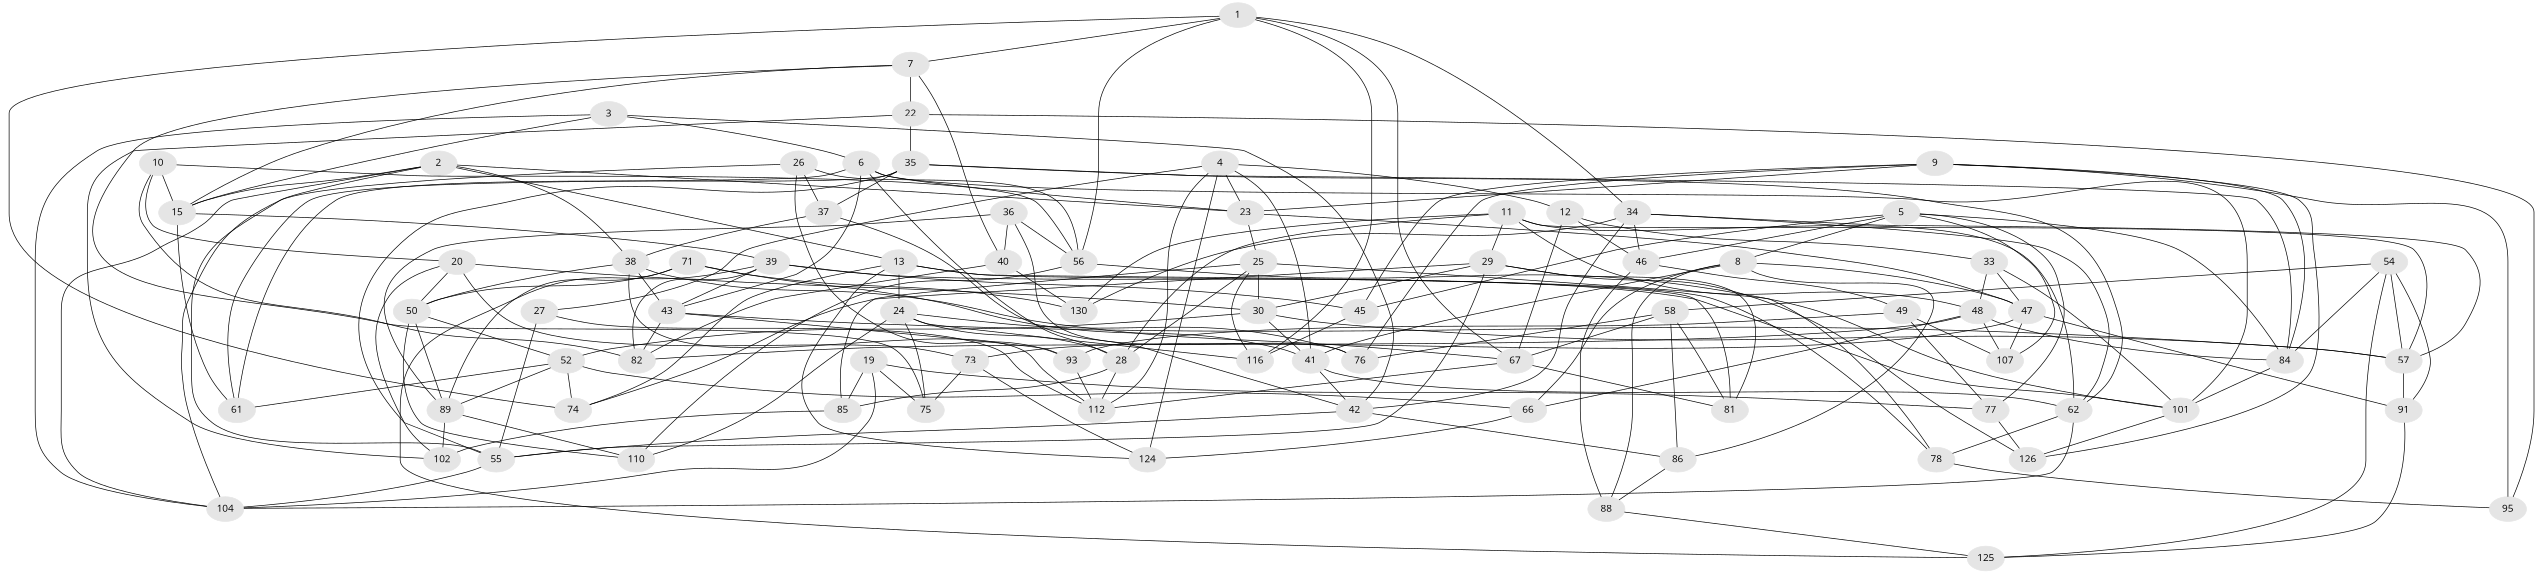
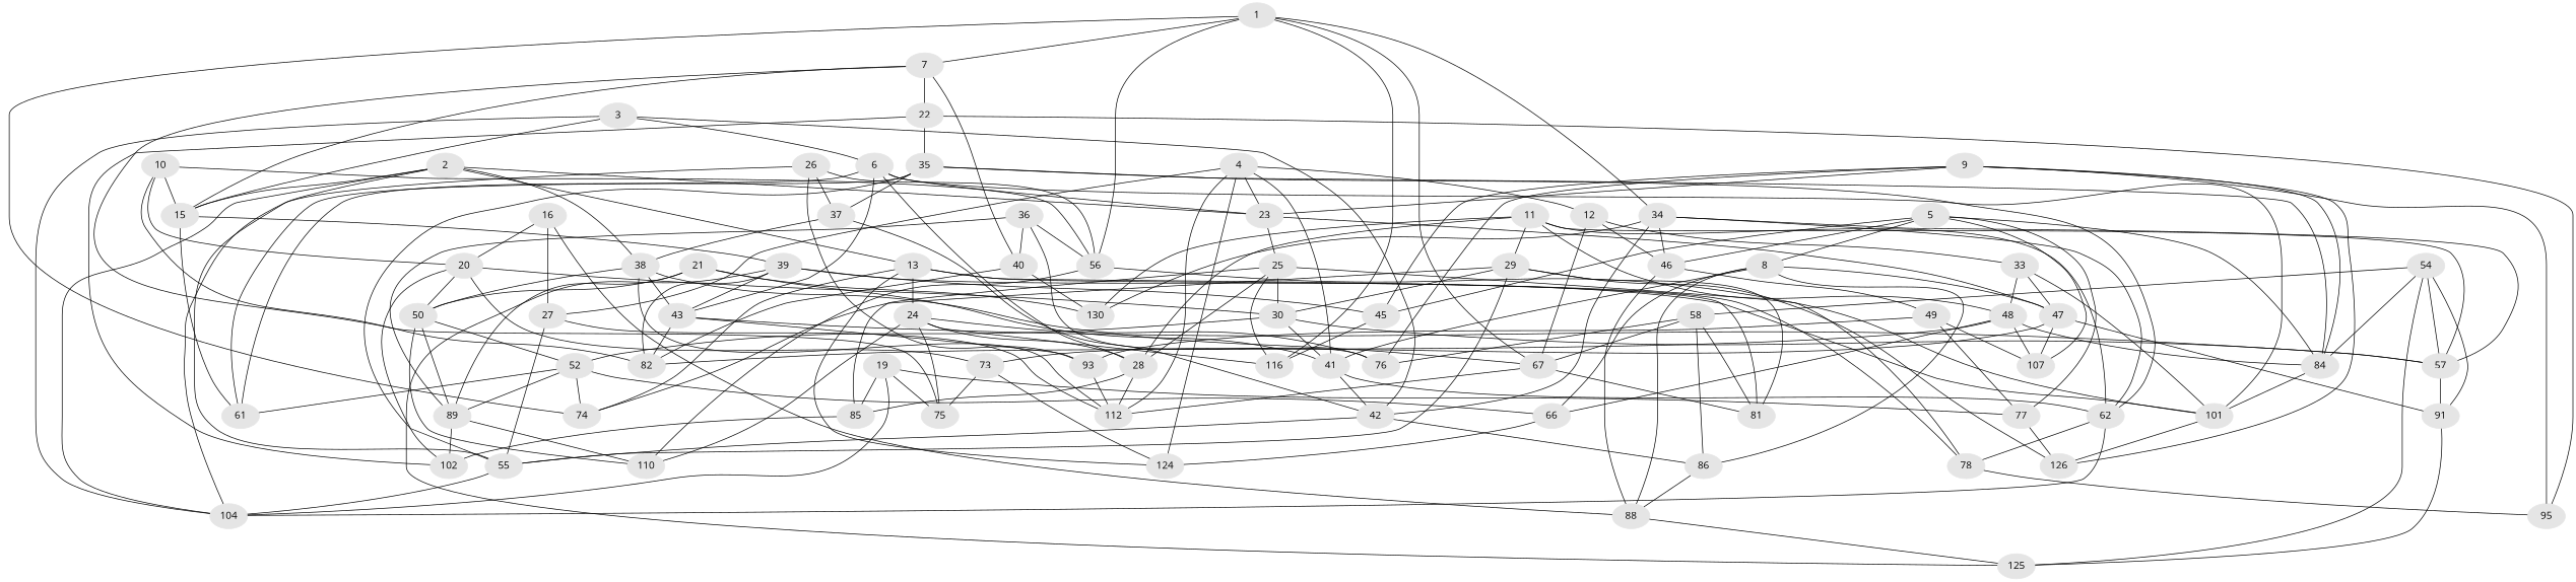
  graph {
    fontname="Open Sans"
    node [color=gray90 fontname="Open Sans" style=filled]
    edge [fontname="Open Sans"]
    1 [super="+18"]
    7 [super="+70"]
    34 [super="+60"]
    56 [super="+68"]
    67 [super="+80"]
    74
    116
    15 [super="+105"]
    22 [super="+87"]
    40
    75
    42 [super="+79"]
    46 [super="+115"]
    57 [super="+65"]
    62 [super="+99"]
    130
    101 [super="+108"]
    110
    112 [super="+127"]
    81
    2 [super="+14"]
    13 [super="+113"]
    23 [super="+59"]
    38 [super="+114"]
    55 [super="+111"]
    104 [super="+106"]
    124
    24 [super="+109"]
    78
    61
    39 [super="+117"]
    47 [super="+100"]
    25 [super="+103"]
    43 [super="+83"]
    50 [super="+123"]
    6 [super="+71"]
    28 [super="+53"]
    3
    86
    4 [super="+51"]
    12
    27
    41 [super="+90"]
    33
    5 [super="+72"]
    8 [super="+63"]
    45
    77
    84 [super="+119"]
    107
    66 [super="+129"]
    88 [super="+97"]
    49
    126
    85 [super="+118"]
    82 [super="+98"]
    93
    95
    102
    35 [super="+44"]
    73
    91
    125
    9 [super="+31"]
    76
    10
    20 [super="+92"]
    30 [super="+122"]
    11 [super="+32"]
    29 [super="+69"]
    48 [super="+121"]
+   16
    54 [super="+64"]
    58 [super="+128"]
    19 [super="+131"]
    52 [super="+96"]
    89 [super="+120"]
-   21 [label=71]
+   21
    37
    26
    36
    1 -- 7
    1 -- 34
    1 -- 56
    1 -- 67
    1 -- 74
    1 -- 116
    7 -- 15
    7 -- 22 [weight=2]
    7 -- 40
    7 -- 75
    34 -- 42
    34 -- 46
    34 -- 57
    34 -- 62
    34 -- 130
    56 -- 101
    56 -- 110
    67 -- 112
    67 -- 81
    15 -- 61
    15 -- 39
    22 -- 95
    22 -- 102
    22 -- 35
    40 -- 130
    40 -- 82
    42 -- 55
    42 -- 86
    46 -- 88 [weight=2]
    46 -- 49
    57 -- 91
    62 -- 104
    62 -- 78
    101 -- 126
    2 -- 15
    2 -- 13
    2 -- 23
    2 -- 38
    2 -- 55
    2 -- 104
    13 -- 74
    13 -- 81
    13 -- 124
    13 -- 24
    13 -- 78
    23 -- 47
    23 -- 25
    38 -- 67
    38 -- 112
    38 -- 43
    38 -- 50
    55 -- 104
    24 -- 116
    24 -- 75
    24 -- 110
    24 -- 28
    24 -- 76
    78 -- 95
    39 -- 101
    39 -- 43
    39 -- 45
    39 -- 82
    39 -- 125
    47 -- 107
    47 -- 73
    47 -- 91
    25 -- 116
    25 -- 78
    25 -- 28
    25 -- 85
    25 -- 30
    43 -- 57
    43 -- 82
    43 -- 93
    50 -- 110
    50 -- 52
    50 -- 89
    6 -- 101
    6 -- 23
    6 -- 61
    6 -- 43
    6 -- 28
    28 -- 112
    28 -- 85
    3 -- 15
    3 -- 42
    3 -- 104
    3 -- 6
    86 -- 88
    4 -- 112
    4 -- 23
    4 -- 124
    4 -- 12
    4 -- 27
    4 -- 41
    12 -- 67
    12 -- 46
    12 -- 33
    27 -- 112
    27 -- 55
    41 -- 42
    41 -- 62
    33 -- 101
    33 -- 47
    33 -- 48
    5 -- 46
    5 -- 8
    5 -- 45
    5 -- 77
    5 -- 84
    5 -- 107
    8 -- 47
    8 -- 86
    8 -- 41
    8 -- 66
    8 -- 88
    45 -- 116
    77 -- 126
    84 -- 101
    66 -- 124
    88 -- 125
    49 -- 77
    49 -- 107
    49 -- 93
    85 -- 102
    93 -- 112
    35 -- 62
    35 -- 55
    35 -- 61
    35 -- 84
    35 -- 37
    73 -- 75
    73 -- 124
    91 -- 125
    9 -- 23
    9 -- 45
    9 -- 84
    9 -- 126
    9 -- 95
    9 -- 76
    10 -- 56
    10 -- 15
    10 -- 82
    10 -- 20
    20 -- 50
    20 -- 102
    20 -- 73
    20 -- 30
    30 -- 57
    30 -- 41
    30 -- 52
    11 -- 57
    11 -- 62
    11 -- 130
    11 -- 28
    11 -- 29
    11 -- 48
    29 -- 74
    29 -- 81
    29 -- 55
    29 -- 126
    29 -- 30
    48 -- 84
    48 -- 107
    48 -- 66
    48 -- 82
+   16 -- 27
+   16 -- 88
+   16 -- 20
    54 -- 57
    54 -- 84
    54 -- 91
    54 -- 125
    54 -- 58
    58 -- 67
    58 -- 81
    58 -- 86
    58 -- 76
    19 -- 75
    19 -- 104
    19 -- 77
    19 -- 85
    52 -- 74
    52 -- 61
    52 -- 66
    52 -- 89
    89 -- 110
    89 -- 102
    21 -- 130
    21 -- 50
    21 -- 41
    21 -- 89
    37 -- 42
    37 -- 38
    26 -- 56
    26 -- 104
    26 -- 93
    26 -- 37
    36 -- 56
    36 -- 40
    36 -- 76
    36 -- 89
  }
